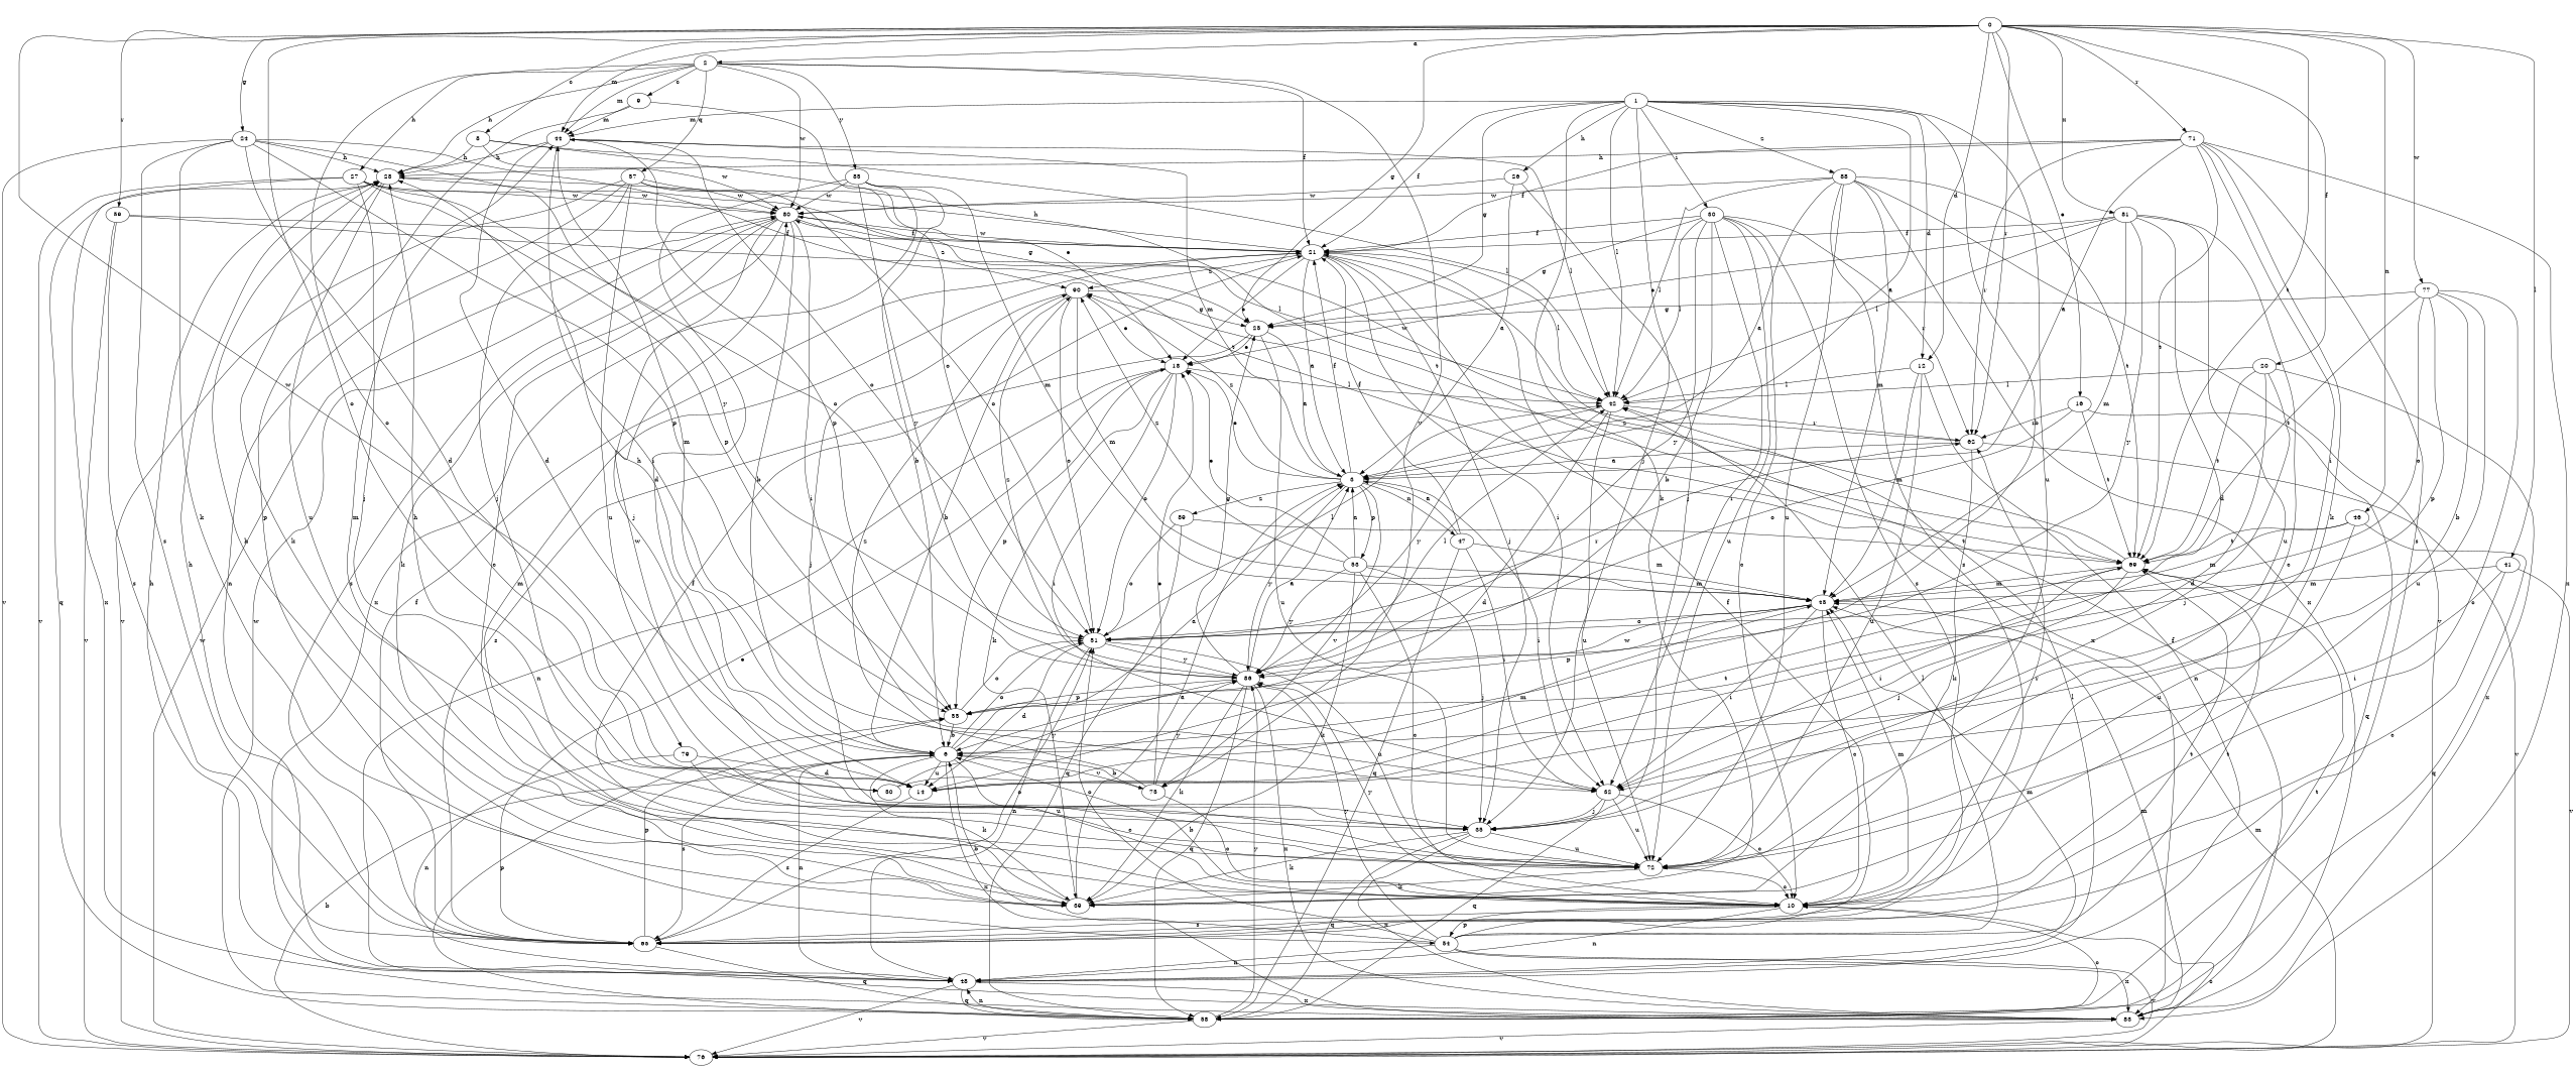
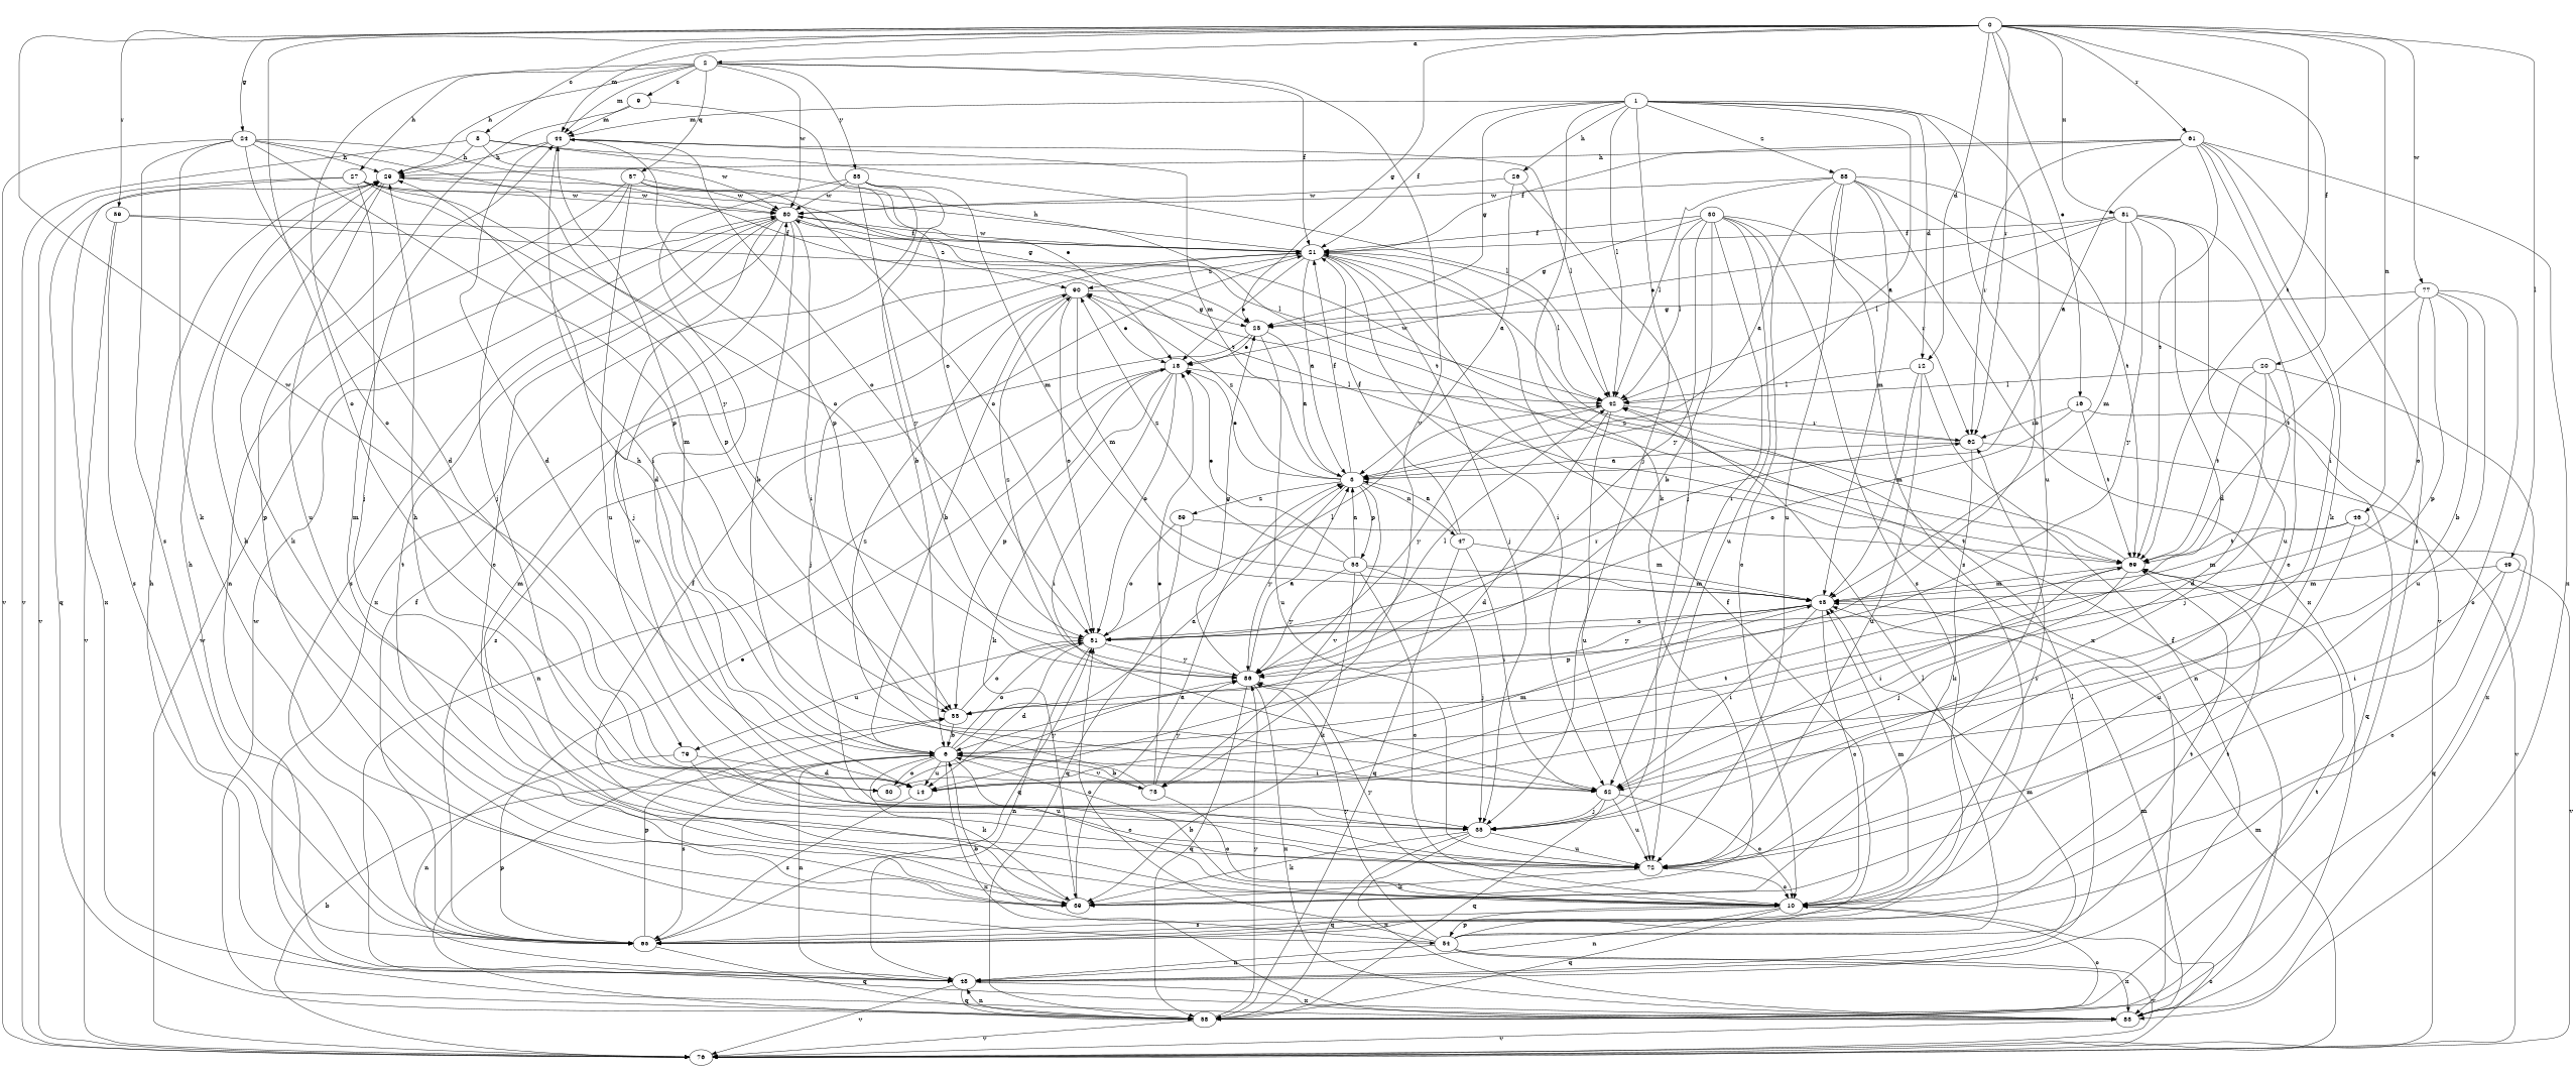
  strict digraph {
    fontname="DejaVu Serif"
    node [fontname="DejaVu Serif"]
    edge [fontname="DejaVu Serif"]
    0
    2
    8
    12
    16
    20
    24
    25
-   41
+   41 [label=49]
    44
    46
    50
    59
-   61 [label=71]
+   61
    62
    69
    77
    79
    81
    21
    9
    27
-   29 [label=28]
+   29
    57
    75
    80
    85
    42
    18
    76
    72
    48
    45
    51
    58
    35
    83
    14
    39
    86
    65
    55
    3
    10
    32
    90
    6
    1
    26
    30
    88
    47
    53
    89
    54
    0 -> 2 [label=a]
    0 -> 8 [label=c]
    0 -> 12 [label=d]
    0 -> 16 [label=e]
    0 -> 20 [label=f]
    0 -> 24 [label=g]
    0 -> 25 [label=g]
    0 -> 41 [label=l]
    0 -> 44 [label=m]
    0 -> 46 [label=n]
    0 -> 50 [label=o]
    0 -> 59 [label=r]
    0 -> 61 [label=r]
    0 -> 62 [label=r]
    0 -> 69 [label=t]
    0 -> 77 [label=w]
    0 -> 79 [label=w]
    0 -> 81 [label=x]
    2 -> 44 [label=m]
    2 -> 50 [label=o]
    2 -> 21 [label=f]
    2 -> 9 [label=c]
    2 -> 27 [label=h]
    2 -> 29 [label=h]
    2 -> 57 [label=q]
    2 -> 75 [label=v]
    2 -> 80 [label=w]
    2 -> 85 [label=y]
    8 -> 29 [label=h]
    8 -> 80 [label=w]
    8 -> 42 [label=l]
    8 -> 18 [label=e]
-   57 -> 76 [label=v]
+   8 -> 76 [label=v]
    12 -> 42 [label=l]
    12 -> 72 [label=u]
    12 -> 48 [label=n]
    12 -> 45 [label=m]
    16 -> 62 [label=r]
    16 -> 69 [label=t]
    16 -> 51 [label=o]
    16 -> 58 [label=q]
    20 -> 69 [label=t]
    20 -> 42 [label=l]
    20 -> 35 [label=j]
    20 -> 83 [label=x]
    20 -> 14 [label=d]
    24 -> 69 [label=t]
    24 -> 29 [label=h]
    24 -> 76 [label=v]
    24 -> 14 [label=d]
    24 -> 39 [label=k]
    24 -> 86 [label=y]
    24 -> 65 [label=s]
    24 -> 55 [label=p]
    25 -> 18 [label=e]
    25 -> 72 [label=u]
    25 -> 65 [label=s]
    25 -> 3 [label=a]
    41 -> 76 [label=v]
    41 -> 45 [label=m]
    41 -> 10 [label=c]
    41 -> 32 [label=i]
    44 -> 29 [label=h]
    44 -> 42 [label=l]
    44 -> 51 [label=o]
    44 -> 14 [label=d]
    44 -> 55 [label=p]
    44 -> 32 [label=i]
    46 -> 69 [label=t]
    46 -> 72 [label=u]
    46 -> 45 [label=m]
    46 -> 58 [label=q]
    50 -> 45 [label=m]
    50 -> 86 [label=y]
    59 -> 21 [label=f]
    59 -> 42 [label=l]
    59 -> 76 [label=v]
    59 -> 65 [label=s]
    61 -> 62 [label=r]
    61 -> 69 [label=t]
    61 -> 21 [label=f]
    61 -> 29 [label=h]
    61 -> 83 [label=x]
    61 -> 39 [label=k]
    61 -> 65 [label=s]
    61 -> 3 [label=a]
    61 -> 32 [label=i]
    62 -> 80 [label=w]
    62 -> 76 [label=v]
    62 -> 39 [label=k]
    62 -> 3 [label=a]
    69 -> 45 [label=m]
    69 -> 35 [label=j]
    69 -> 32 [label=i]
    69 -> 90 [label=z]
    77 -> 25 [label=g]
    77 -> 69 [label=t]
    77 -> 72 [label=u]
    77 -> 51 [label=o]
    77 -> 55 [label=p]
    77 -> 10 [label=c]
    77 -> 6 [label=b]
    79 -> 72 [label=u]
    79 -> 48 [label=n]
    79 -> 14 [label=d]
    81 -> 21 [label=f]
    81 -> 42 [label=l]
    81 -> 18 [label=e]
    81 -> 72 [label=u]
    81 -> 45 [label=m]
    81 -> 14 [label=d]
    81 -> 86 [label=y]
    81 -> 10 [label=c]
    21 -> 29 [label=h]
    21 -> 80 [label=w]
    21 -> 42 [label=l]
    21 -> 18 [label=e]
    21 -> 35 [label=j]
    21 -> 83 [label=x]
    21 -> 39 [label=m]
    21 -> 3 [label=a]
    21 -> 32 [label=i]
    21 -> 90 [label=z]
    9 -> 44 [label=m]
    9 -> 51 [label=o]
    9 -> 54 [label=p]
    27 -> 25 [label=g]
    27 -> 80 [label=w]
    27 -> 76 [label=v]
    27 -> 51 [label=o]
    27 -> 35 [label=j]
    27 -> 83 [label=x]
    27 -> 55 [label=p]
    29 -> 80 [label=w]
    29 -> 72 [label=u]
    29 -> 58 [label=q]
    29 -> 39 [label=k]
    57 -> 69 [label=t]
    57 -> 80 [label=w]
    57 -> 72 [label=u]
    57 -> 48 [label=n]
    57 -> 51 [label=o]
    57 -> 35 [label=j]
    75 -> 18 [label=e]
    75 -> 86 [label=y]
    75 -> 10 [label=c]
    75 -> 90 [label=z]
    75 -> 6 [label=b]
    80 -> 21 [label=f]
    80 -> 35 [label=j]
-   80 -> 39 [label=k]
+   80 -> 39 [label=t]
    80 -> 65 [label=s]
    80 -> 10 [label=c]
    80 -> 32 [label=i]
    80 -> 90 [label=z]
    80 -> 6 [label=b]
    85 -> 80 [label=w]
    85 -> 45 [label=m]
    85 -> 83 [label=x]
    85 -> 14 [label=d]
    85 -> 86 [label=y]
    85 -> 6 [label=b]
    42 -> 62 [label=r]
    42 -> 72 [label=u]
    42 -> 14 [label=d]
    42 -> 86 [label=y]
    18 -> 42 [label=l]
    18 -> 48 [label=n]
    18 -> 51 [label=o]
    18 -> 39 [label=k]
    18 -> 55 [label=p]
    18 -> 32 [label=i]
    76 -> 80 [label=w]
    76 -> 45 [label=m]
    76 -> 10 [label=c]
    76 -> 6 [label=b]
    72 -> 29 [label=h]
    72 -> 80 [label=w]
    72 -> 39 [label=k]
    72 -> 10 [label=c]
    48 -> 29 [label=h]
    48 -> 42 [label=l]
    48 -> 76 [label=v]
    48 -> 45 [label=m]
    48 -> 58 [label=q]
    48 -> 83 [label=x]
    45 -> 51 [label=o]
-   45 -> 86 [label=w]
+   45 -> 86 [label=y]
    45 -> 55 [label=p]
    45 -> 10 [label=c]
    45 -> 32 [label=i]
    51 -> 62 [label=r]
    51 -> 42 [label=l]
-   51 -> 72 [label=u]
+   51 -> 79 [label=u]
    51 -> 48 [label=n]
    51 -> 14 [label=d]
    51 -> 86 [label=y]
    58 -> 69 [label=t]
    58 -> 80 [label=w]
    58 -> 76 [label=v]
    58 -> 48 [label=n]
    58 -> 86 [label=y]
    58 -> 55 [label=p]
    58 -> 10 [label=c]
    35 -> 72 [label=u]
    35 -> 58 [label=q]
    35 -> 83 [label=x]
    35 -> 39 [label=k]
    83 -> 21 [label=f]
    83 -> 76 [label=v]
    83 -> 45 [label=m]
    14 -> 69 [label=t]
    14 -> 65 [label=s]
    39 -> 21 [label=f]
    39 -> 29 [label=h]
    39 -> 3 [label=a]
    86 -> 25 [label=g]
    86 -> 42 [label=l]
    86 -> 58 [label=q]
    86 -> 83 [label=x]
-   86 -> 39 [label=k]
-   86 -> 55 [label=p]
    86 -> 3 [label=a]
    86 -> 90 [label=z]
    65 -> 69 [label=t]
    65 -> 21 [label=f]
    65 -> 29 [label=h]
    65 -> 18 [label=e]
-   65 -> 51 [label=o]
+   65 -> 51 [label=q]
    65 -> 58 [label=q]
    65 -> 55 [label=p]
    55 -> 51 [label=o]
    55 -> 6 [label=b]
    3 -> 44 [label=m]
    3 -> 21 [label=f]
    3 -> 75 [label=v]
    3 -> 18 [label=e]
    3 -> 86 [label=y]
    3 -> 90 [label=z]
    3 -> 47 [label=n]
    3 -> 53 [label=p]
    3 -> 89 [label=z]
    10 -> 44 [label=m]
    10 -> 62 [label=r]
    10 -> 48 [label=n]
    10 -> 45 [label=m]
+   10 -> 58 [label=q]
    10 -> 86 [label=y]
    10 -> 65 [label=s]
    10 -> 6 [label=b]
    10 -> 54 [label=p]
    32 -> 72 [label=u]
    32 -> 58 [label=q]
    32 -> 35 [label=j]
    32 -> 10 [label=c]
    90 -> 25 [label=g]
    90 -> 18 [label=e]
    90 -> 45 [label=m]
    90 -> 51 [label=o]
    90 -> 35 [label=j]
    90 -> 6 [label=b]
    6 -> 44 [label=m]
+   6 -> 50 [label=o]
    6 -> 29 [label=h]
    6 -> 75 [label=v]
    6 -> 48 [label=n]
    6 -> 51 [label=o]
    6 -> 83 [label=x]
    6 -> 14 [label=u]
    6 -> 39 [label=k]
    6 -> 65 [label=s]
    6 -> 3 [label=a]
    6 -> 10 [label=c]
-   3 -> 32 [label=i]
+   6 -> 32 [label=i]
    1 -> 12 [label=d]
    1 -> 25 [label=g]
    1 -> 44 [label=m]
    1 -> 21 [label=f]
    1 -> 42 [label=l]
    1 -> 72 [label=u]
    1 -> 35 [label=j]
    1 -> 39 [label=k]
    1 -> 3 [label=a]
    1 -> 6 [label=b]
    1 -> 26 [label=h]
-   1 -> 30 [label=i]
    1 -> 88 [label=z]
    26 -> 80 [label=w]
    26 -> 35 [label=j]
    26 -> 3 [label=a]
    30 -> 25 [label=g]
    30 -> 62 [label=r]
    30 -> 21 [label=f]
    30 -> 42 [label=l]
    30 -> 72 [label=u]
    30 -> 86 [label=y]
    30 -> 65 [label=s]
    30 -> 10 [label=c]
    30 -> 32 [label=i]
    30 -> 6 [label=b]
    88 -> 69 [label=t]
    88 -> 80 [label=w]
    88 -> 42 [label=l]
    88 -> 76 [label=v]
    88 -> 72 [label=u]
    88 -> 45 [label=m]
    88 -> 83 [label=x]
    88 -> 65 [label=s]
    88 -> 3 [label=a]
    47 -> 21 [label=f]
    47 -> 45 [label=m]
    47 -> 58 [label=q]
    47 -> 3 [label=a]
    47 -> 32 [label=i]
    53 -> 18 [label=e]
    53 -> 45 [label=m]
    53 -> 35 [label=j]
    53 -> 39 [label=k]
    53 -> 86 [label=y]
    53 -> 3 [label=a]
    53 -> 10 [label=c]
    53 -> 90 [label=z]
    89 -> 69 [label=t]
    89 -> 51 [label=o]
    89 -> 58 [label=q]
    54 -> 69 [label=t]
    54 -> 21 [label=f]
    54 -> 42 [label=l]
    54 -> 76 [label=v]
    54 -> 48 [label=n]
    54 -> 51 [label=o]
    54 -> 83 [label=x]
    54 -> 86 [label=y]
    54 -> 6 [label=b]
  }
